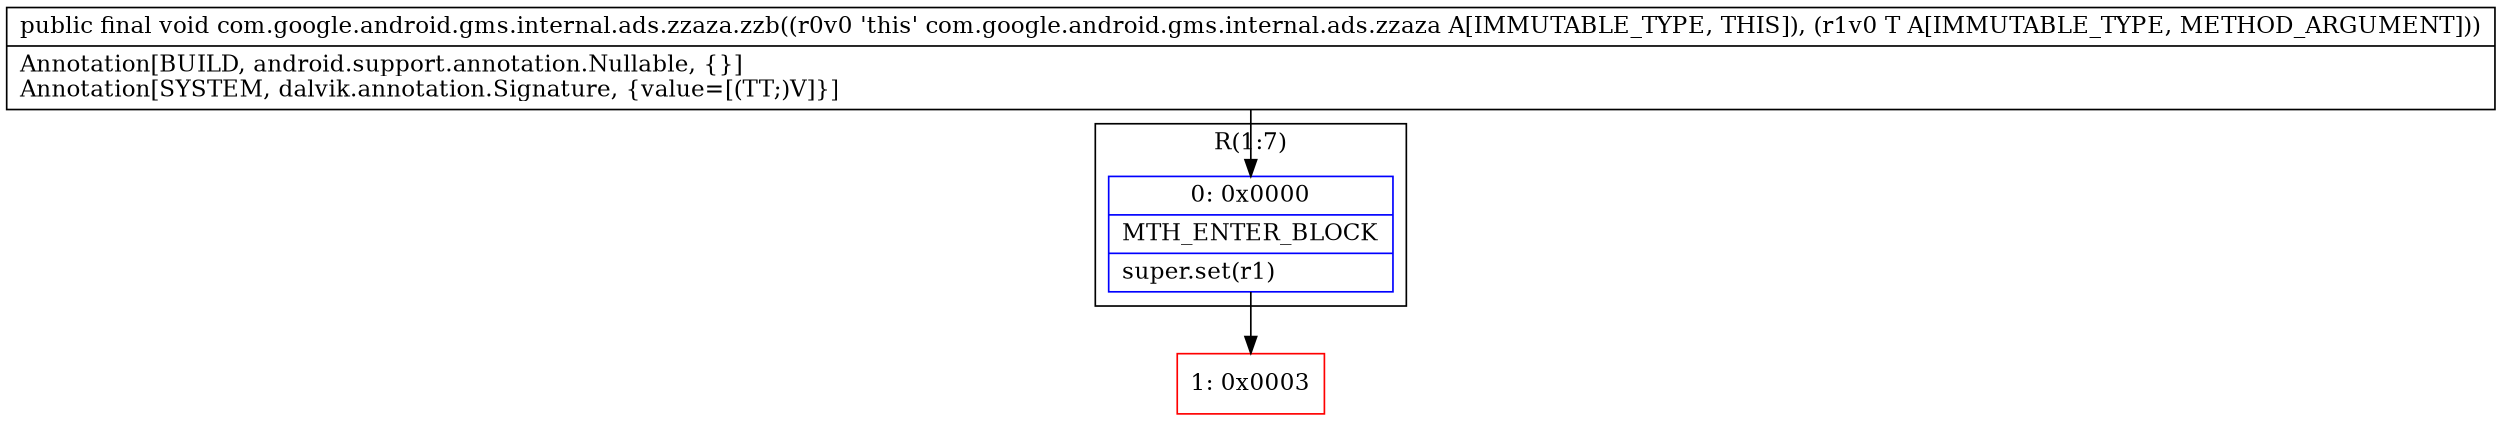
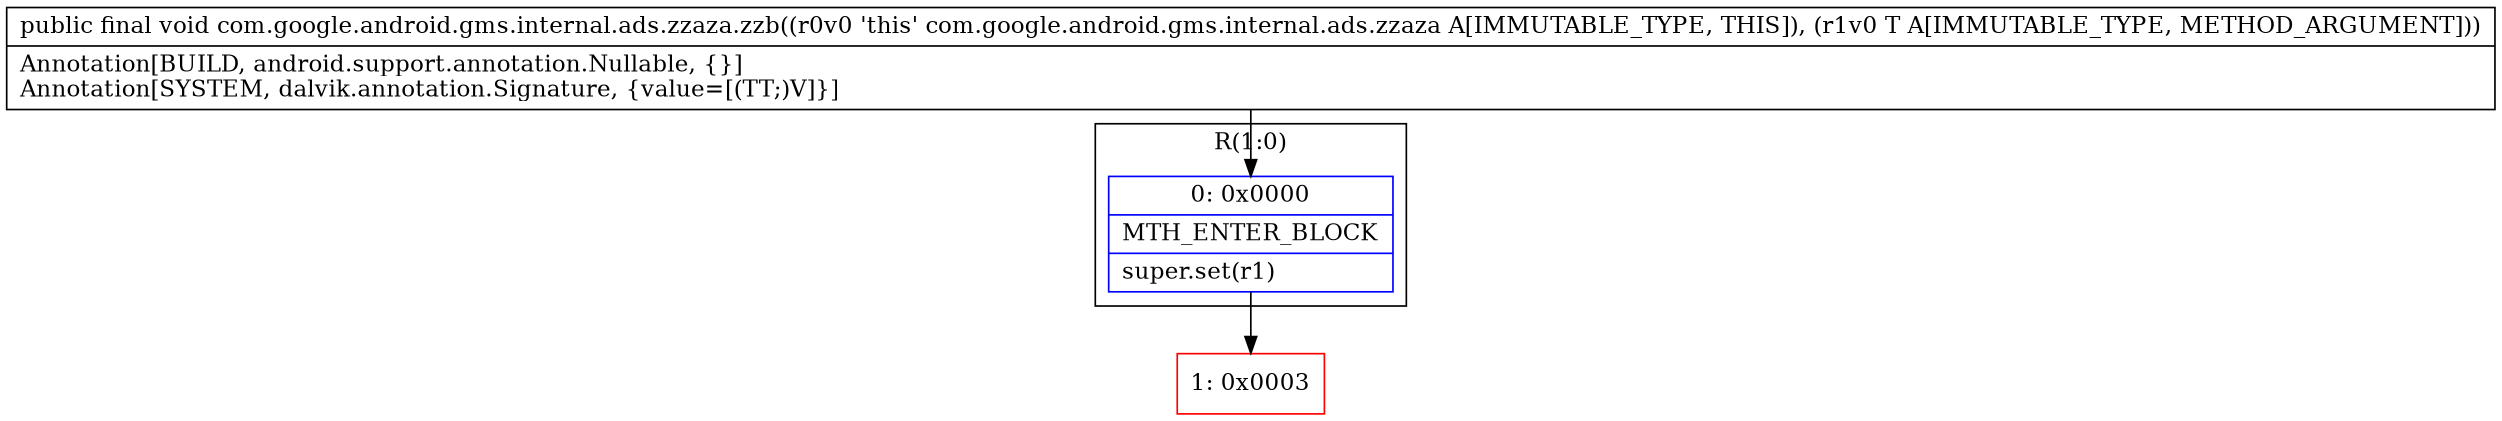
  digraph {
    node [shape=record]
    n1 [color=blue label="{0\:\ 0x0000|MTH_ENTER_BLOCK\l|super.set(r1)\l}"]
    n2 [color=red label="{1\:\ 0x0003}"]
    n3 [label="{public final void com.google.android.gms.internal.ads.zzaza.zzb((r0v0 'this' com.google.android.gms.internal.ads.zzaza A[IMMUTABLE_TYPE, THIS]), (r1v0 T A[IMMUTABLE_TYPE, METHOD_ARGUMENT]))  | Annotation[BUILD, android.support.annotation.Nullable, \{\}]\lAnnotation[SYSTEM, dalvik.annotation.Signature, \{value=[(TT;)V]\}]\l}"]
    subgraph cluster_1 {
-     label="R(1:7)"
+     label="R(1:0)"
      n1
    }
    n1 -> n2
    n3 -> n1
  }
